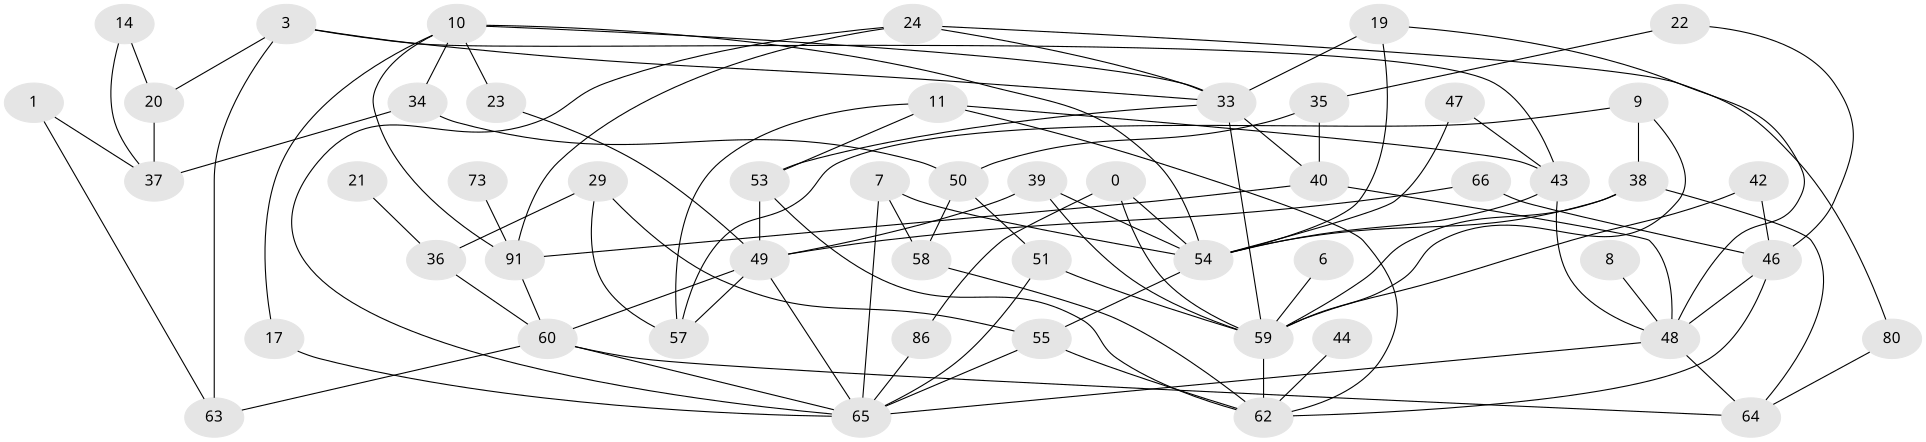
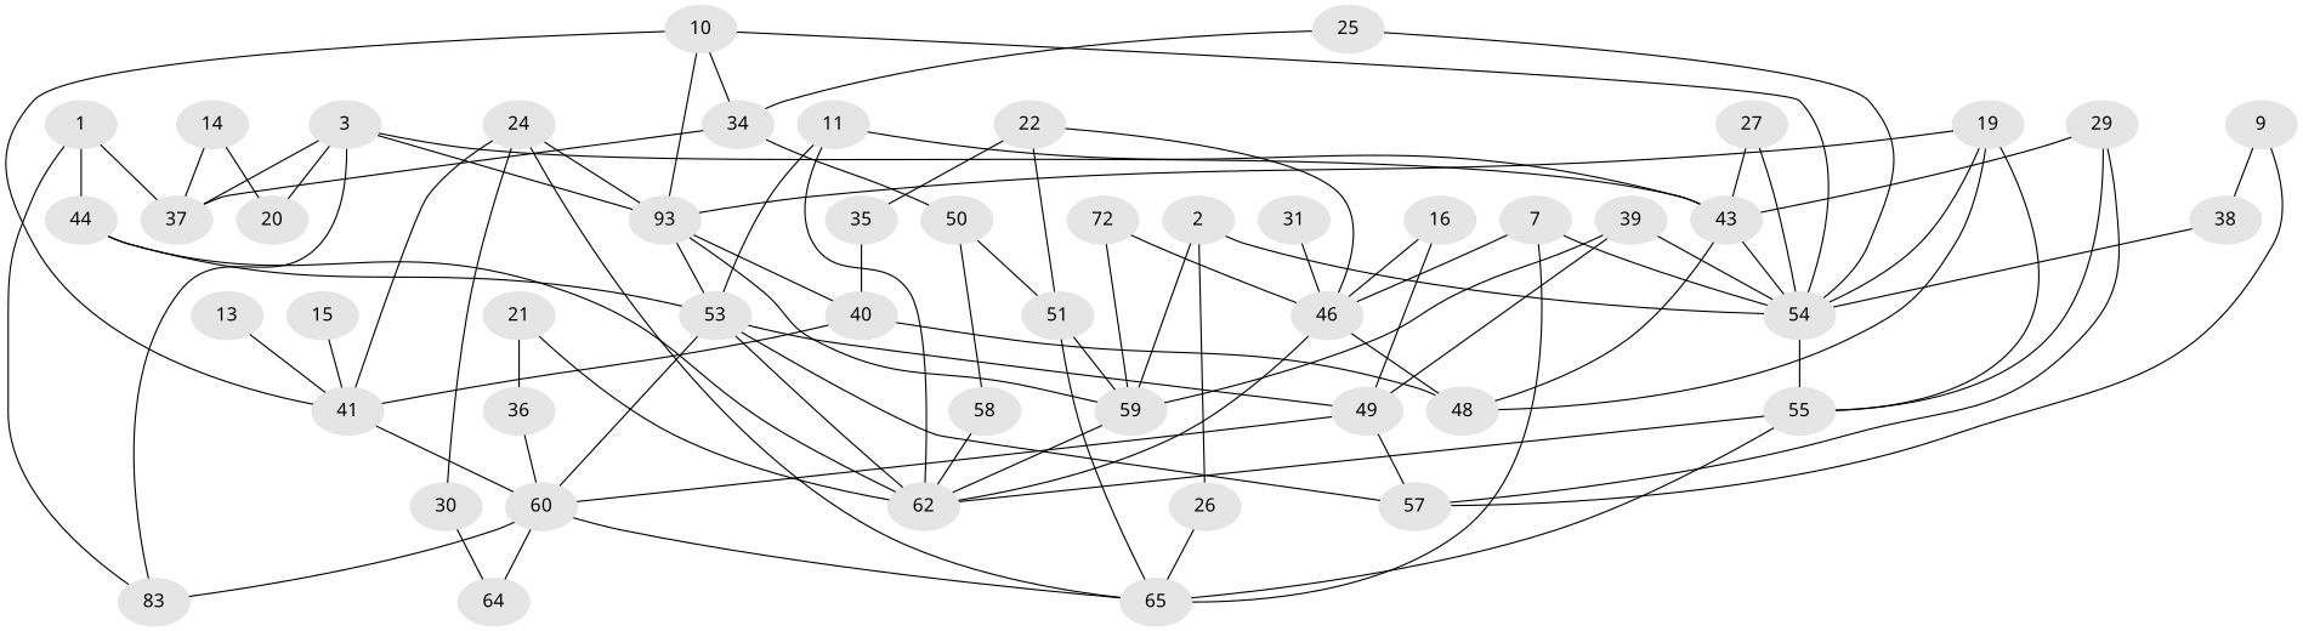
  graph {
    fontname="Noto Sans"
    node [color=gray90 fontname="Noto Sans" style=filled]
    edge [fontname="Noto Sans" weight=1.0]
    1
    37
    44
-   63
+   63 [label=83]
    53
    62
-   2 [label=0]
-   26 [label=86]
+   2
+   26
    54
    59
    65
    55
    3
    20
-   33
+   33 [label=93]
    43
    40
    48
-   6
    7
    58
-   8
    64
    9
    38
    57
    10
-   17
-   23
    34
-   41 [label=91]
+   41
    49
    50
    60
    11
-   13 [label=73]
+   13
    14
-   16 [label=66]
+   15
+   16
    46
    19
    21
    36
    22
    35
    51
    24
-   30 [label=80]
-   27 [label=47]
+   30
+   25
+   27
    29
+   31
    39
-   42
+   42 [label=72]
    1 -- 37
+   1 -- 44
    1 -- 63
+   44 -- 53
    44 -- 62
    53 -- 62
-   11 -- 57
+   53 -- 57
    53 -- 49
+   53 -- 60
    2 -- 26
    2 -- 54
    2 -- 59
    26 -- 65
    54 -- 55
    59 -- 62
    55 -- 62
    55 -- 65
-   20 -- 37
+   3 -- 37
    3 -- 63
    3 -- 20
    3 -- 33
    3 -- 43
    33 -- 53
    33 -- 59
    33 -- 40
    43 -- 54
    43 -- 48
    40 -- 48
    40 -- 41
-   48 -- 65
-   48 -- 64
-   6 -- 59
    7 -- 54
    7 -- 65
-   7 -- 58
+   7 -- 46
    58 -- 62
-   8 -- 48
-   9 -- 59
    9 -- 38
    9 -- 57
    38 -- 54
-   38 -- 59
-   38 -- 64
    10 -- 54
    10 -- 33
-   10 -- 17
-   10 -- 23
    10 -- 34
    10 -- 41
-   17 -- 65
-   23 -- 49
    34 -- 37
    34 -- 50
    41 -- 60
-   49 -- 65
    49 -- 57
    49 -- 60
    50 -- 58
    50 -- 51
    60 -- 63
    60 -- 65
    60 -- 64
    11 -- 53
    11 -- 62
    11 -- 43
    13 -- 41
    14 -- 37
    14 -- 20
+   15 -- 41
    16 -- 49
    16 -- 46
    46 -- 62
    46 -- 48
    19 -- 54
+   19 -- 55
    19 -- 33
    19 -- 48
+   21 -- 62
    21 -- 36
    36 -- 60
    22 -- 46
    22 -- 35
+   22 -- 51
    35 -- 40
-   35 -- 50
    51 -- 59
    51 -- 65
    24 -- 65
    24 -- 33
    24 -- 41
    24 -- 30
    30 -- 64
+   25 -- 54
+   25 -- 34
    27 -- 54
    27 -- 43
    29 -- 55
    29 -- 57
-   29 -- 36
+   29 -- 43
+   31 -- 46
    39 -- 54
    39 -- 59
    39 -- 49
    42 -- 59
    42 -- 46
  }
